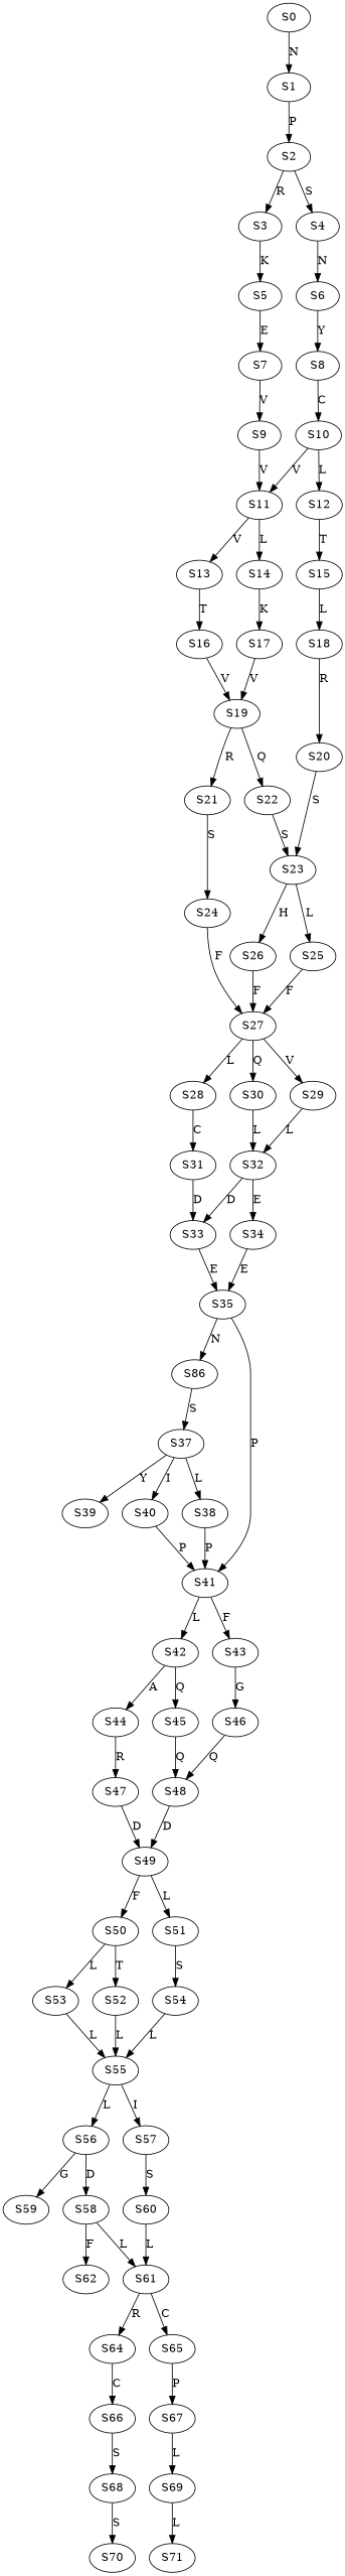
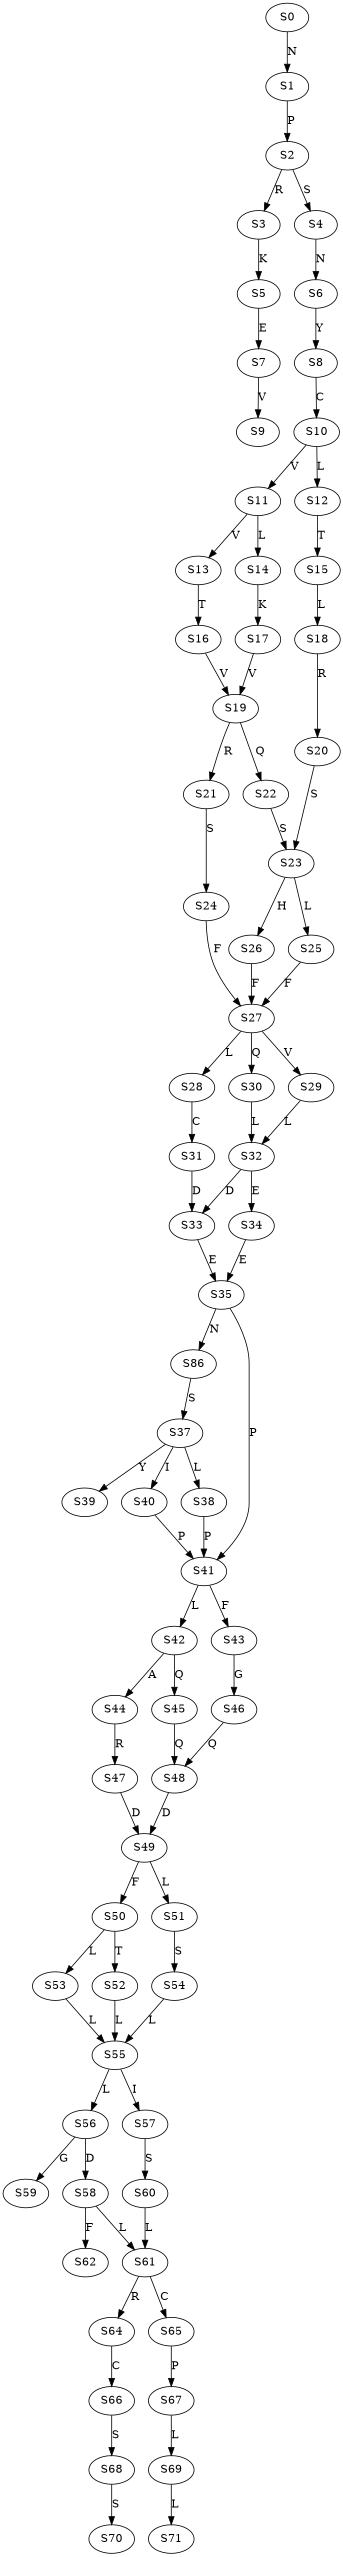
  strict digraph {
    S0
    S1
    S2
    S3
    S4
    S5
    S6
    S7
    S8
    S9
    S10
    S11
    S12
    S13
    S14
    S15
    S16
    S17
    S18
    S19
    S20
    S21
    S22
    S23
    S24
    S25
    S26
    S27
    S28
    S29
    S30
    S31
    S32
    S33
    S34
    S35
    n37 [label=S86]
    S41
    S37
    S38
    S39
    S40
    S42
    S43
    S44
    S45
    S46
    S47
    S48
    S49
    S50
    S51
    S52
    S53
    S54
    S55
    S56
    S57
    S58
    S59
    S60
    S61
    S62
    S64
    S65
    S66
    S67
    S68
    S69
    S70
    S71
    S0 -> S1 [label=N]
    S1 -> S2 [label=P]
    S2 -> S3 [label=R]
    S2 -> S4 [label=S]
    S3 -> S5 [label=K]
    S4 -> S6 [label=N]
    S5 -> S7 [label=E]
    S6 -> S8 [label=Y]
    S7 -> S9 [label=V]
    S8 -> S10 [label=C]
-   S9 -> S11 [label=V]
    S10 -> S11 [label=V]
    S10 -> S12 [label=L]
    S11 -> S13 [label=V]
    S11 -> S14 [label=L]
    S12 -> S15 [label=T]
    S13 -> S16 [label=T]
    S14 -> S17 [label=K]
    S15 -> S18 [label=L]
    S16 -> S19 [label=V]
    S17 -> S19 [label=V]
    S18 -> S20 [label=R]
    S19 -> S21 [label=R]
    S19 -> S22 [label=Q]
    S20 -> S23 [label=S]
    S21 -> S24 [label=S]
    S22 -> S23 [label=S]
    S23 -> S25 [label=L]
    S23 -> S26 [label=H]
    S24 -> S27 [label=F]
    S25 -> S27 [label=F]
    S26 -> S27 [label=F]
    S27 -> S28 [label=L]
    S27 -> S29 [label=V]
    S27 -> S30 [label=Q]
    S28 -> S31 [label=C]
    S29 -> S32 [label=L]
    S30 -> S32 [label=L]
    S31 -> S33 [label=D]
    S32 -> S33 [label=D]
    S32 -> S34 [label=E]
    S33 -> S35 [label=E]
    S34 -> S35 [label=E]
    S35 -> n37 [label=N]
    S35 -> S41 [label=P]
    n37 -> S37 [label=S]
    S41 -> S42 [label=L]
    S41 -> S43 [label=F]
    S37 -> S38 [label=L]
    S37 -> S39 [label=Y]
    S37 -> S40 [label=I]
    S38 -> S41 [label=P]
    S40 -> S41 [label=P]
    S42 -> S44 [label=A]
    S42 -> S45 [label=Q]
    S43 -> S46 [label=G]
    S44 -> S47 [label=R]
    S45 -> S48 [label=Q]
    S46 -> S48 [label=Q]
    S47 -> S49 [label=D]
    S48 -> S49 [label=D]
    S49 -> S50 [label=F]
    S49 -> S51 [label=L]
    S50 -> S52 [label=T]
    S50 -> S53 [label=L]
    S51 -> S54 [label=S]
    S52 -> S55 [label=L]
    S53 -> S55 [label=L]
    S54 -> S55 [label=L]
    S55 -> S56 [label=L]
    S55 -> S57 [label=I]
    S56 -> S58 [label=D]
    S56 -> S59 [label=G]
    S57 -> S60 [label=S]
    S58 -> S61 [label=L]
    S58 -> S62 [label=F]
    S60 -> S61 [label=L]
    S61 -> S64 [label=R]
    S61 -> S65 [label=C]
    S64 -> S66 [label=C]
    S65 -> S67 [label=P]
    S66 -> S68 [label=S]
    S67 -> S69 [label=L]
    S68 -> S70 [label=S]
    S69 -> S71 [label=L]
  }
